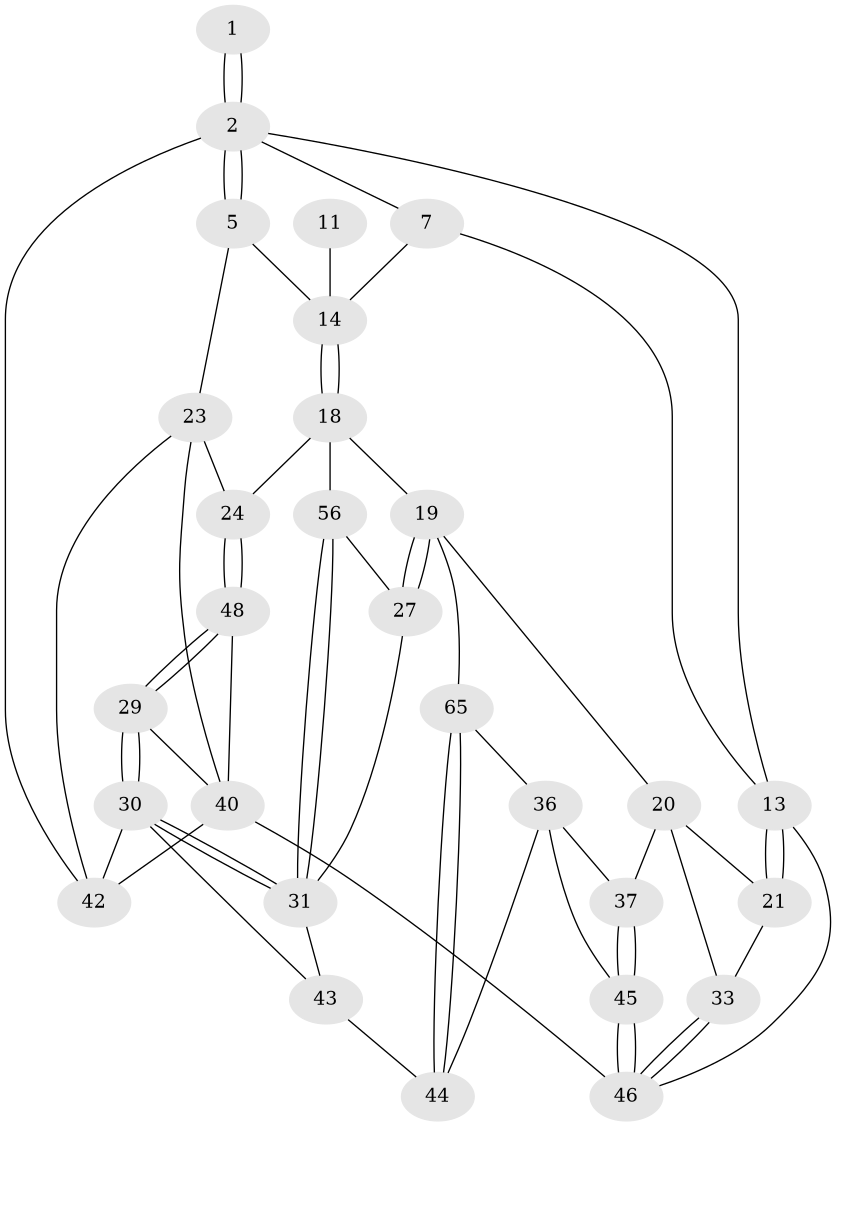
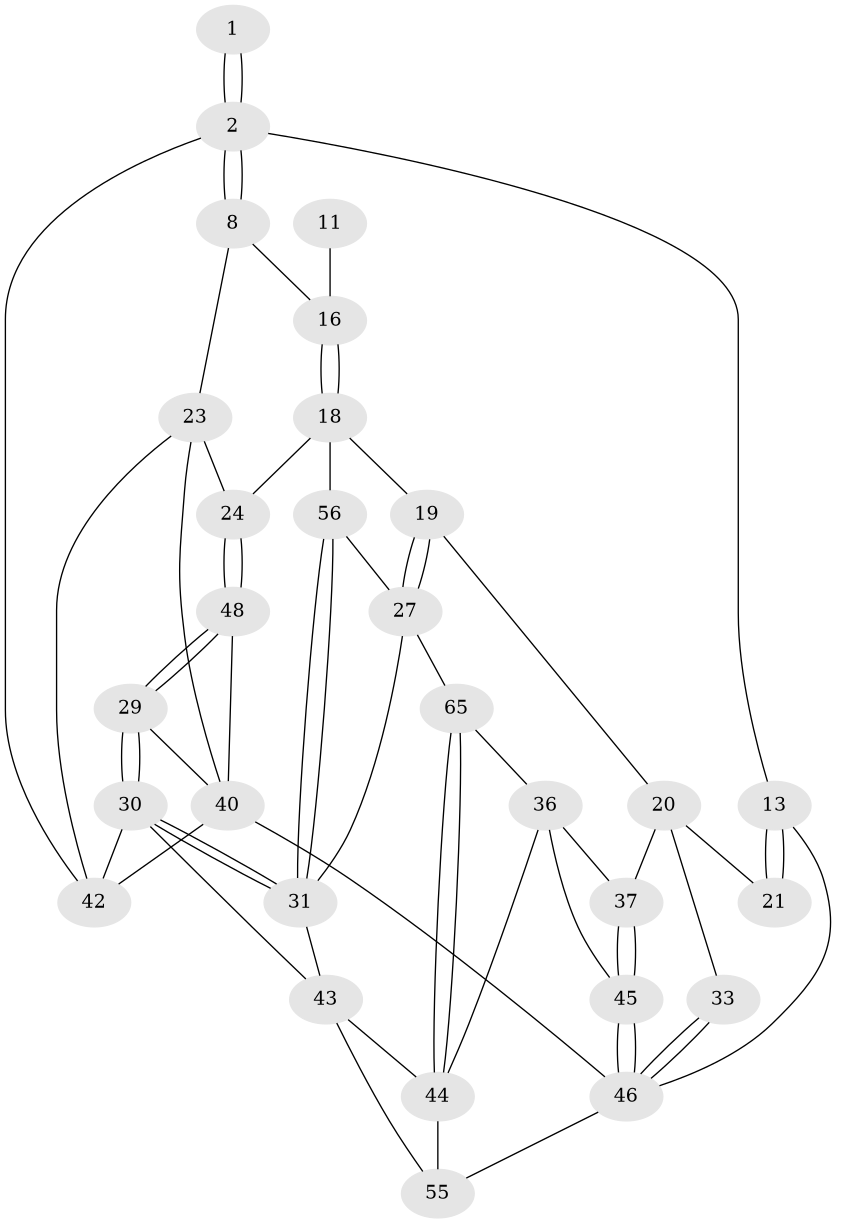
  graph {
    node [color=gray90 style=filled]
    1 [super="+4"]
    2 [super="+3"]
-   7 [super="+12"]
-   8 [super="+9" label=5]
+   8 [super="+9"]
    13 [super="+14"]
    42 [super="+54"]
-   16 [super="+17" label=14]
+   16 [super="+17"]
    23 [super="+39"]
    21 [super="+22"]
    46 [super="+51"]
    11 [super="+15"]
    18 [super="+25"]
    24
    40 [super="+50"]
    33
+   55
    19
    n18 [label=56]
    20 [super="+32"]
    27 [super="+34"]
    n21 [label=48 super="+41"]
    31 [super="+38"]
    37
    n24 [label=65]
    45
    29 [super="+47"]
    43 [super="+53"]
    36 [super="+48"]
    44 [super="+49"]
    30 [super="+52"]
    1 -- 2
    1 -- 2
-   2 -- 7
    2 -- 8
    2 -- 8
    2 -- 13
    2 -- 42
-   7 -- 13
-   7 -- 16
    8 -- 16
    8 -- 23
    13 -- 21 [weight=2]
    13 -- 21
    13 -- 46
    16 -- 18
    16 -- 18
    23 -- 42
    23 -- 24
    23 -- 40
-   21 -- 33
+   46 -- 55
    11 -- 16
    18 -- 24
    18 -- 19
    18 -- n18
    24 -- n21
    24 -- n21
    40 -- 42
    40 -- 46
    33 -- 46
    33 -- 46
    19 -- 20
    19 -- 27
    19 -- 27
    n18 -- 27
    n18 -- 31
    n18 -- 31
    20 -- 21
    20 -- 33
    20 -- 37
    27 -- 31
-   19 -- n24
+   27 -- n24
    n21 -- 40
    n21 -- 29 [weight=2]
    n21 -- 29
    31 -- 43
    37 -- 45
    37 -- 45
    n24 -- 36
    n24 -- 44
    n24 -- 44
    45 -- 46
    45 -- 46
    29 -- 40
    29 -- 30
    29 -- 30
+   43 -- 55
    43 -- 44
    36 -- 37
    36 -- 45
    36 -- 44
+   44 -- 55
    30 -- 42
    30 -- 31
    30 -- 31
    30 -- 43
  }
